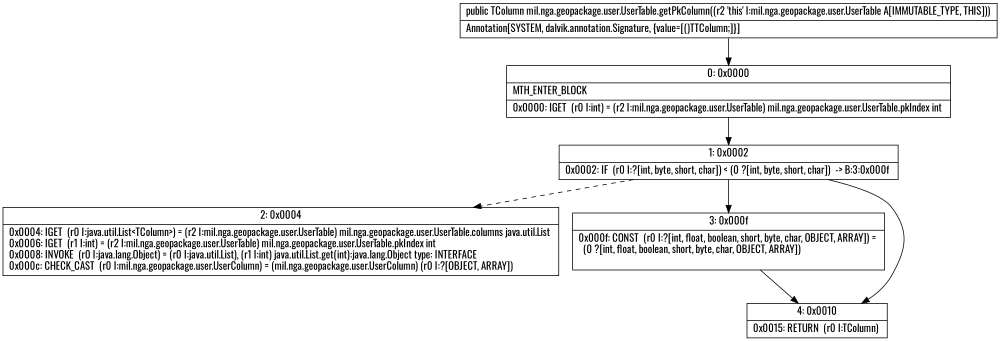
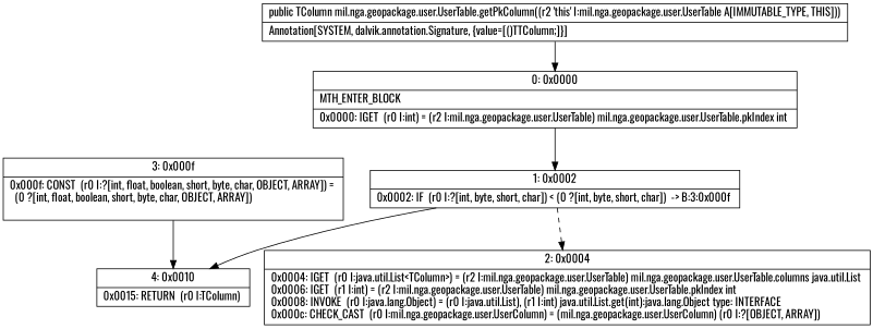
  digraph {
    fontname=Oswald
    node [fontname=Oswald shape=record]
    edge [fontname=Oswald]
    n1 [label="{0\:\ 0x0000|MTH_ENTER_BLOCK\l|0x0000: IGET  (r0 I:int) = (r2 I:mil.nga.geopackage.user.UserTable) mil.nga.geopackage.user.UserTable.pkIndex int \l}"]
    n2 [label="{1\:\ 0x0002|0x0002: IF  (r0 I:?[int, byte, short, char]) \< (0 ?[int, byte, short, char])  \-\> B:3:0x000f \l}"]
    n3 [label="{2\:\ 0x0004|0x0004: IGET  (r0 I:java.util.List\<TColumn\>) = (r2 I:mil.nga.geopackage.user.UserTable) mil.nga.geopackage.user.UserTable.columns java.util.List \l0x0006: IGET  (r1 I:int) = (r2 I:mil.nga.geopackage.user.UserTable) mil.nga.geopackage.user.UserTable.pkIndex int \l0x0008: INVOKE  (r0 I:java.lang.Object) = (r0 I:java.util.List), (r1 I:int) java.util.List.get(int):java.lang.Object type: INTERFACE \l0x000c: CHECK_CAST  (r0 I:mil.nga.geopackage.user.UserColumn) = (mil.nga.geopackage.user.UserColumn) (r0 I:?[OBJECT, ARRAY]) \l}"]
    n4 [label="{3\:\ 0x000f|0x000f: CONST  (r0 I:?[int, float, boolean, short, byte, char, OBJECT, ARRAY]) = \l  (0 ?[int, float, boolean, short, byte, char, OBJECT, ARRAY])\l \l}"]
    n5 [label="{4\:\ 0x0010|0x0015: RETURN  (r0 I:TColumn) \l}"]
    n6 [label="{public TColumn mil.nga.geopackage.user.UserTable.getPkColumn((r2 'this' I:mil.nga.geopackage.user.UserTable A[IMMUTABLE_TYPE, THIS]))  | Annotation[SYSTEM, dalvik.annotation.Signature, \{value=[()TTColumn;]\}]\l}"]
    n1 -> n2
    n2 -> n3 [style=dashed]
-   n2 -> n4
    n2 -> n5
    n4 -> n5
    n6 -> n1
  }
